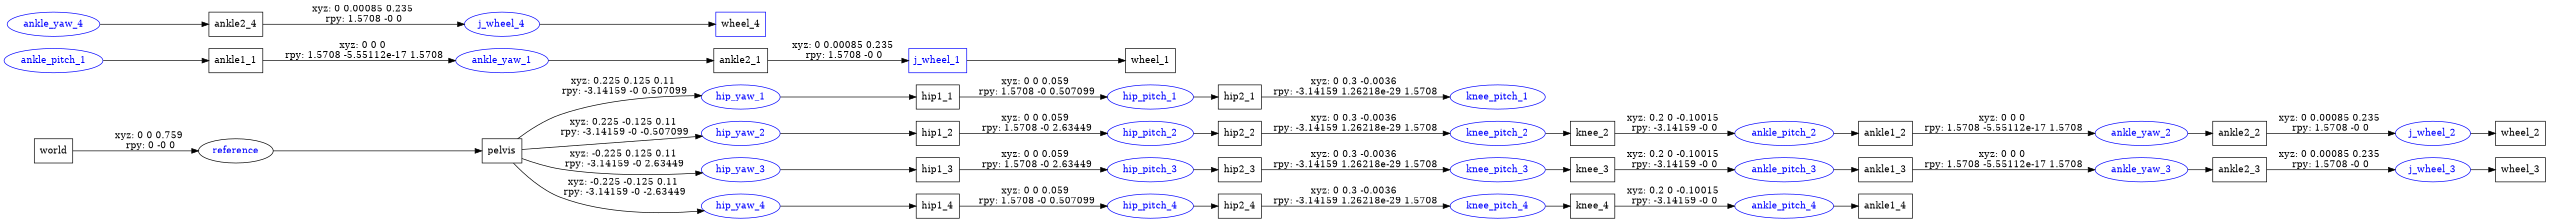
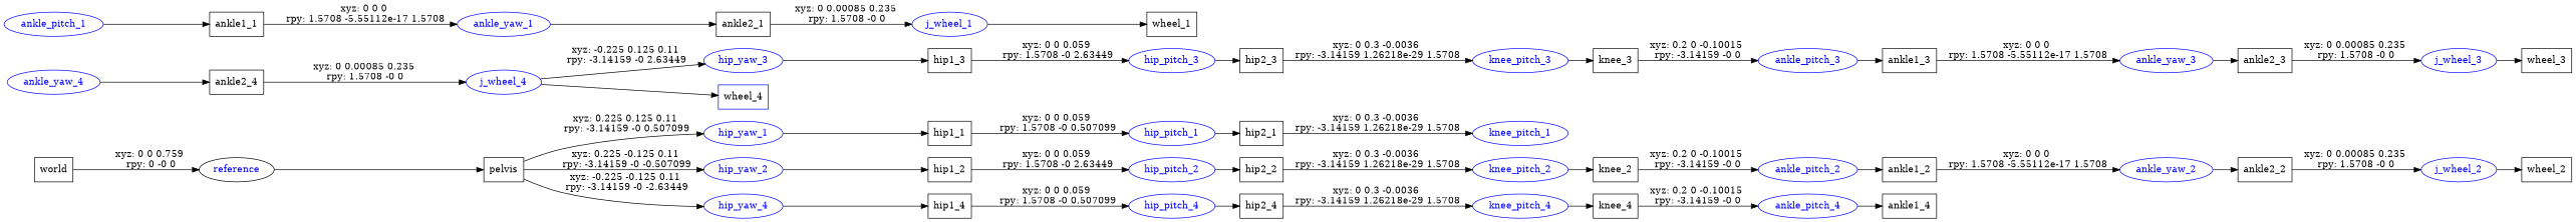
  digraph {
    rankdir=LR
    node [shape=box color=blue]
    n1 [label=world color=""]
    reference [color=black fontcolor=blue shape=ellipse]
    n3 [label=pelvis color=""]
    hip_yaw_1 [fontcolor=blue shape=ellipse]
    hip_yaw_2 [fontcolor=blue shape=ellipse]
    hip_yaw_3 [fontcolor=blue shape=ellipse]
    hip_yaw_4 [fontcolor=blue shape=ellipse]
    n8 [label=hip1_1 color=""]
    n9 [label=hip1_2 color=""]
    n10 [label=hip1_3 color=""]
    n11 [label=hip1_4 color=""]
    hip_pitch_1 [fontcolor=blue shape=ellipse]
    n13 [label=hip2_1 color=""]
    knee_pitch_1 [fontcolor=blue shape=ellipse]
    ankle_pitch_1 [fontcolor=blue shape=ellipse]
    n16 [label=ankle1_1 color=""]
    ankle_yaw_1 [fontcolor=blue shape=ellipse]
    n18 [label=ankle2_1 color=""]
-   j_wheel_1 [fontcolor=blue]
+   j_wheel_1 [fontcolor=blue shape=ellipse]
    n20 [label=wheel_1 color=""]
    hip_pitch_2 [fontcolor=blue shape=ellipse]
    n22 [label=hip2_2 color=""]
    knee_pitch_2 [fontcolor=blue shape=ellipse]
    n24 [label=knee_2 color=""]
    ankle_pitch_2 [fontcolor=blue shape=ellipse]
    n26 [label=ankle1_2 color=""]
    ankle_yaw_2 [fontcolor=blue shape=ellipse]
    n28 [label=ankle2_2 color=""]
    j_wheel_2 [fontcolor=blue shape=ellipse]
    n30 [label=wheel_2 color=""]
    hip_pitch_3 [fontcolor=blue shape=ellipse]
    n32 [label=hip2_3 color=""]
    knee_pitch_3 [fontcolor=blue shape=ellipse]
    n34 [label=knee_3 color=""]
    ankle_pitch_3 [fontcolor=blue shape=ellipse]
    n36 [label=ankle1_3 color=""]
    ankle_yaw_3 [fontcolor=blue shape=ellipse]
    n38 [label=ankle2_3 color=""]
    j_wheel_3 [fontcolor=blue shape=ellipse]
    n40 [label=wheel_3 color=""]
    hip_pitch_4 [fontcolor=blue shape=ellipse]
    n42 [label=hip2_4 color=""]
    knee_pitch_4 [fontcolor=blue shape=ellipse]
    n44 [label=knee_4 color=""]
    ankle_pitch_4 [fontcolor=blue shape=ellipse]
    n46 [label=ankle1_4 color=""]
    ankle_yaw_4 [fontcolor=blue shape=ellipse]
    n48 [label=ankle2_4 color=""]
    j_wheel_4 [fontcolor=blue shape=ellipse]
    n50 [label=wheel_4]
    n1 -> reference [label="xyz: 0 0 0.759 \nrpy: 0 -0 0"]
    reference -> n3
    n3 -> hip_yaw_1 [label="xyz: 0.225 0.125 0.11 \nrpy: -3.14159 -0 0.507099"]
    n3 -> hip_yaw_2 [label="xyz: 0.225 -0.125 0.11 \nrpy: -3.14159 -0 -0.507099"]
-   n3 -> hip_yaw_3 [label="xyz: -0.225 0.125 0.11 \nrpy: -3.14159 -0 2.63449"]
+   j_wheel_4 -> hip_yaw_3 [label="xyz: -0.225 0.125 0.11 \nrpy: -3.14159 -0 2.63449"]
    n3 -> hip_yaw_4 [label="xyz: -0.225 -0.125 0.11 \nrpy: -3.14159 -0 -2.63449"]
    hip_yaw_1 -> n8
    hip_yaw_2 -> n9
    hip_yaw_3 -> n10
    hip_yaw_4 -> n11
    n8 -> hip_pitch_1 [label="xyz: 0 0 0.059 \nrpy: 1.5708 -0 0.507099"]
    n9 -> hip_pitch_2 [label="xyz: 0 0 0.059 \nrpy: 1.5708 -0 2.63449"]
    n10 -> hip_pitch_3 [label="xyz: 0 0 0.059 \nrpy: 1.5708 -0 2.63449"]
    n11 -> hip_pitch_4 [label="xyz: 0 0 0.059 \nrpy: 1.5708 -0 0.507099"]
    hip_pitch_1 -> n13
    n13 -> knee_pitch_1 [label="xyz: 0 0.3 -0.0036 \nrpy: -3.14159 1.26218e-29 1.5708"]
    ankle_pitch_1 -> n16
    n16 -> ankle_yaw_1 [label="xyz: 0 0 0 \nrpy: 1.5708 -5.55112e-17 1.5708"]
    ankle_yaw_1 -> n18
    n18 -> j_wheel_1 [label="xyz: 0 0.00085 0.235 \nrpy: 1.5708 -0 0"]
    j_wheel_1 -> n20
    hip_pitch_2 -> n22
    n22 -> knee_pitch_2 [label="xyz: 0 0.3 -0.0036 \nrpy: -3.14159 1.26218e-29 1.5708"]
    knee_pitch_2 -> n24
    n24 -> ankle_pitch_2 [label="xyz: 0.2 0 -0.10015 \nrpy: -3.14159 -0 0"]
    ankle_pitch_2 -> n26
    n26 -> ankle_yaw_2 [label="xyz: 0 0 0 \nrpy: 1.5708 -5.55112e-17 1.5708"]
    ankle_yaw_2 -> n28
    n28 -> j_wheel_2 [label="xyz: 0 0.00085 0.235 \nrpy: 1.5708 -0 0"]
    j_wheel_2 -> n30
    hip_pitch_3 -> n32
    n32 -> knee_pitch_3 [label="xyz: 0 0.3 -0.0036 \nrpy: -3.14159 1.26218e-29 1.5708"]
    knee_pitch_3 -> n34
    n34 -> ankle_pitch_3 [label="xyz: 0.2 0 -0.10015 \nrpy: -3.14159 -0 0"]
    ankle_pitch_3 -> n36
    n36 -> ankle_yaw_3 [label="xyz: 0 0 0 \nrpy: 1.5708 -5.55112e-17 1.5708"]
    ankle_yaw_3 -> n38
    n38 -> j_wheel_3 [label="xyz: 0 0.00085 0.235 \nrpy: 1.5708 -0 0"]
    j_wheel_3 -> n40
    hip_pitch_4 -> n42
    n42 -> knee_pitch_4 [label="xyz: 0 0.3 -0.0036 \nrpy: -3.14159 1.26218e-29 1.5708"]
    knee_pitch_4 -> n44
    n44 -> ankle_pitch_4 [label="xyz: 0.2 0 -0.10015 \nrpy: -3.14159 -0 0"]
    ankle_pitch_4 -> n46
    ankle_yaw_4 -> n48
    n48 -> j_wheel_4 [label="xyz: 0 0.00085 0.235 \nrpy: 1.5708 -0 0"]
    j_wheel_4 -> n50
  }
